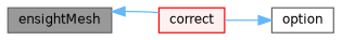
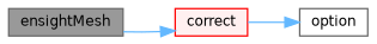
  digraph {
    rankdir=LR
    node [fontname=Helvetica fontsize=10 shape=box style=filled]
    edge [color=steelblue1 fontname=Helvetica fontsize=10 labelfontname=Helvetica labelfontsize=10 style=solid]
    n1 [color=gray40 fillcolor=grey60 fontcolor=black height=0.2 label=ensightMesh width=0.4]
    n2 [color=red fillcolor="#FFF0F0" height=0.2 label=correct width=0.4]
    n3 [color=grey40 fillcolor=white height=0.2 label=option width=0.4]
-   n2 -> n1
+   n1 -> n2
    n2 -> n3
  }
